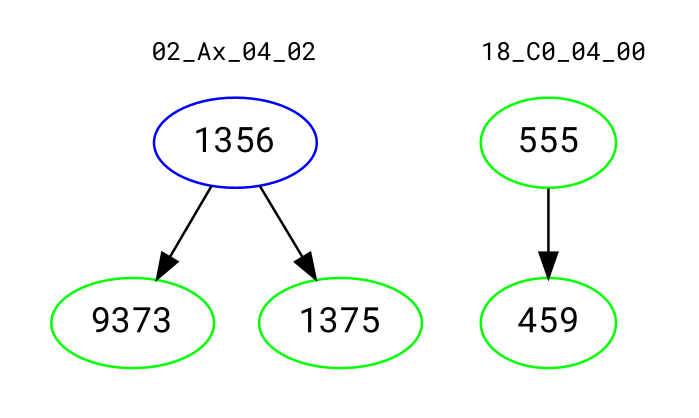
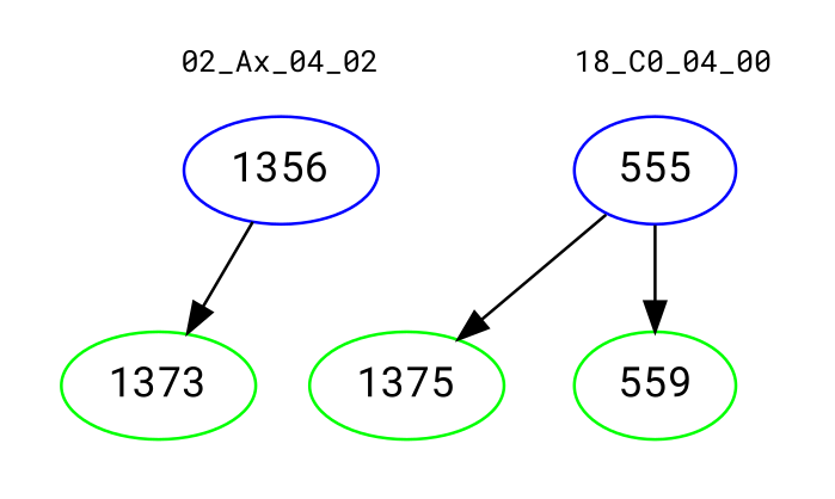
  digraph {
    fontname="Roboto Mono"
    node [color=green fontname="Roboto Mono"]
    edge [color=black fontname="Roboto Mono"]
    n1 [color=blue label=1356]
    n2 [label=1375]
-   n3 [label=9373]
-   n4 [label=555]
-   n5 [label=459]
+   n3 [label=1373]
+   n4 [color=blue label=555]
+   n5 [label=559]
    subgraph cluster_1 {
      color=white
      fontsize=10
      label="02_Ax_04_02"
      n1
      n2
      n3
    }
    subgraph cluster_2 {
      color=white
      fontsize=10
      label="18_C0_04_00"
      n4
      n5
    }
-   n1 -> n2
+   n4 -> n2
    n1 -> n3
    n4 -> n5
  }
